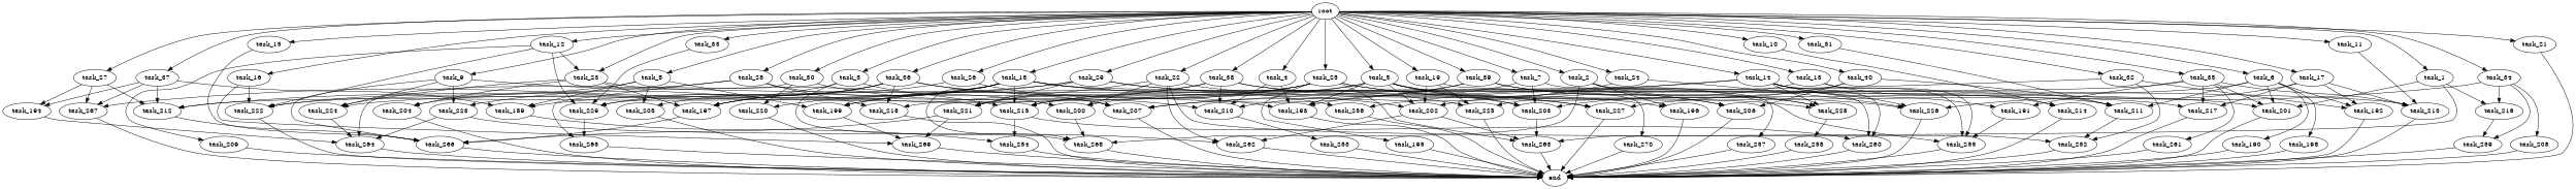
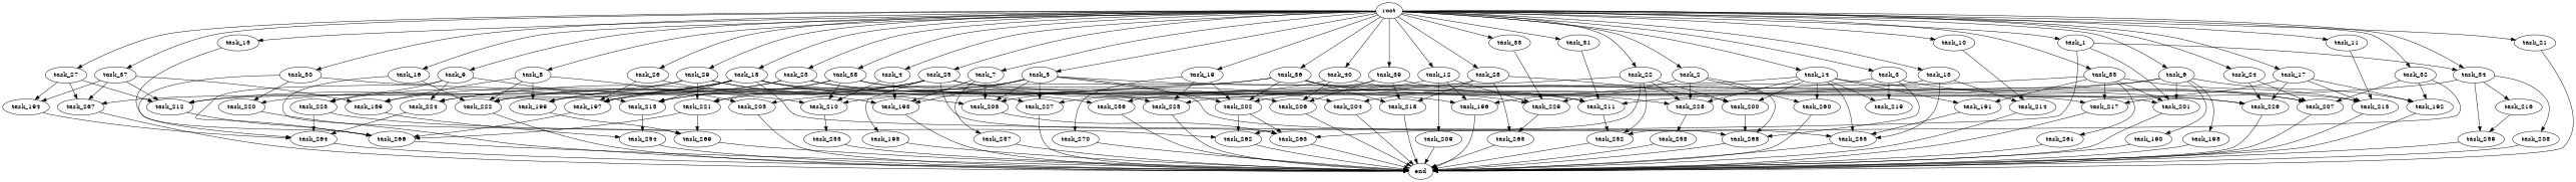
  digraph {
    task_189
    task_254
    end
    task_220
    task_221
    task_266
    task_269
    task_204
    task_225
    task_229
    task_265
    task_9
    task_215
    task_224
    task_223
    task_260
    task_264
    task_262
    task_40
    task_203
    task_206
    task_211
    task_263
    task_252
    task_4
    task_193
    task_210
    task_253
    task_25
    task_199
    task_195
    task_226
    task_222
    task_196
    task_13
    task_255
    task_214
    task_14
    task_191
    task_256
    task_200
+   task_219
    task_228
    task_268
    task_258
    task_32
    task_192
    task_207
    task_3
    task_5
    task_217
    task_202
    task_227
    task_201
    task_213
    task_28
    task_218
    task_212
    task_208
    task_6
    task_190
    task_198
    task_2
    task_7
    task_257
    task_21
    task_31
    task_1
    task_216
    task_259
    task_23
    task_197
    task_261
    task_194
    task_16
    task_29
    task_267
    task_205
    task_26
    task_209
    task_24
    task_18
    task_12
    task_22
    task_19
    task_270
    task_30
    task_39
    task_8
    task_34
    root
    task_17
    task_10
    task_27
    task_37
    task_35
    task_33
    task_38
    task_11
    task_15
    task_36
    task_189 -> task_254
    task_254 -> end
    task_220 -> end
    task_221 -> task_266
    task_221 -> task_269
    task_266 -> end
    task_269 -> end
    task_204 -> end
    task_225 -> end
    task_229 -> task_265
    task_265 -> end
    task_9 -> task_266
    task_9 -> task_215
    task_9 -> task_224
    task_9 -> task_223
    task_215 -> task_254
-   task_215 -> task_260
    task_224 -> task_264
    task_223 -> task_264
    task_223 -> task_262
    task_260 -> end
    task_264 -> end
    task_262 -> end
    task_40 -> task_203
    task_40 -> task_206
    task_40 -> task_211
    task_203 -> task_263
    task_206 -> end
    task_211 -> task_252
    task_263 -> end
    task_252 -> end
    task_4 -> task_193
    task_4 -> task_210
    task_193 -> end
    task_210 -> task_253
    task_253 -> end
    task_25 -> task_215
    task_25 -> task_263
    task_25 -> task_199
    task_25 -> task_195
    task_25 -> task_226
    task_25 -> task_222
    task_25 -> task_196
    task_199 -> task_269
    task_195 -> end
    task_226 -> end
    task_222 -> end
    task_196 -> end
    task_13 -> task_225
    task_13 -> task_255
    task_13 -> task_214
    task_255 -> end
    task_214 -> end
    task_14 -> task_260
    task_14 -> task_226
    task_14 -> task_255
    task_14 -> task_191
    task_14 -> task_256
    task_14 -> task_200
+   task_14 -> task_219
    task_14 -> task_228
    task_191 -> task_255
    task_256 -> end
    task_200 -> task_268
    task_228 -> task_258
    task_268 -> end
    task_258 -> end
    task_32 -> task_252
    task_32 -> task_192
    task_32 -> task_207
    task_192 -> end
    task_207 -> end
    task_3 -> task_204
+   task_3 -> task_219
    task_3 -> task_268
    task_3 -> task_207
    task_5 -> task_215
    task_5 -> task_224
    task_5 -> task_203
    task_5 -> task_193
    task_5 -> task_255
    task_5 -> task_217
    task_5 -> task_202
    task_5 -> task_227
    task_217 -> end
    task_202 -> task_262
    task_202 -> task_263
    task_227 -> end
    task_201 -> end
    task_213 -> end
    task_28 -> task_265
    task_28 -> task_200
    task_28 -> task_218
    task_28 -> task_212
    task_218 -> end
    task_212 -> task_266
    task_208 -> end
    task_6 -> task_211
    task_6 -> task_192
    task_6 -> task_202
    task_6 -> task_201
    task_6 -> task_190
    task_6 -> task_198
    task_190 -> end
    task_198 -> end
    task_2 -> task_260
    task_2 -> task_196
    task_2 -> task_228
    task_2 -> task_268
    task_7 -> task_203
    task_7 -> task_193
    task_7 -> task_257
    task_257 -> end
    task_21 -> end
    task_31 -> task_211
    task_1 -> task_263
    task_1 -> task_201
-   task_1 -> task_216
+   task_1 -> task_34
    task_216 -> task_259
    task_259 -> end
    task_23 -> task_204
    task_23 -> task_224
    task_23 -> task_211
    task_23 -> task_197
    task_197 -> task_266
    task_261 -> end
    task_194 -> task_264
    task_16 -> task_269
    task_16 -> task_222
    task_29 -> task_221
    task_29 -> task_203
    task_29 -> task_199
    task_29 -> task_227
    task_29 -> task_267
    task_267 -> end
    task_205 -> end
    task_26 -> task_193
    task_26 -> task_197
    task_209 -> end
    task_24 -> task_226
    task_24 -> task_207
    task_18 -> task_220
    task_18 -> task_225
    task_18 -> task_215
    task_18 -> task_223
    task_18 -> task_256
    task_18 -> task_268
    task_18 -> task_213
    task_18 -> task_212
    task_18 -> task_197
    task_12 -> task_229
    task_12 -> task_222
-   task_12 -> task_23
+   task_12 -> task_196
    task_12 -> task_209
    task_22 -> task_221
    task_22 -> task_262
    task_22 -> task_252
    task_22 -> task_200
    task_22 -> task_228
    task_19 -> task_225
    task_19 -> task_202
    task_19 -> task_270
    task_270 -> end
    task_30 -> task_220
    task_30 -> task_264
    task_30 -> task_210
    task_39 -> task_206
    task_39 -> task_210
    task_39 -> task_228
    task_39 -> task_218
    task_8 -> task_189
    task_8 -> task_199
    task_8 -> task_222
    task_8 -> task_205
    task_34 -> task_227
    task_34 -> task_208
    task_34 -> task_216
    task_34 -> task_259
    root -> task_9
    root -> task_40
    root -> task_4
    root -> task_25
    root -> task_13
    root -> task_14
    root -> task_32
    root -> task_3
    root -> task_5
    root -> task_28
    root -> task_6
    root -> task_2
    root -> task_7
    root -> task_21
    root -> task_31
    root -> task_1
    root -> task_23
    root -> task_16
    root -> task_29
    root -> task_26
    root -> task_24
    root -> task_18
    root -> task_12
    root -> task_22
    root -> task_19
    root -> task_30
    root -> task_39
    root -> task_8
    root -> task_34
    root -> task_17
    root -> task_10
    root -> task_27
    root -> task_37
    root -> task_35
    root -> task_33
    root -> task_38
    root -> task_11
    root -> task_15
    root -> task_36
    task_17 -> task_226
    task_17 -> task_192
    task_17 -> task_217
    task_17 -> task_213
    task_10 -> task_214
    task_27 -> task_212
    task_27 -> task_194
    task_27 -> task_267
    task_37 -> task_189
    task_37 -> task_212
    task_37 -> task_194
    task_37 -> task_267
    task_35 -> task_229
    task_35 -> task_191
    task_35 -> task_217
    task_35 -> task_201
    task_35 -> task_213
    task_35 -> task_261
    task_33 -> task_229
    task_38 -> task_189
    task_38 -> task_221
    task_38 -> task_206
    task_38 -> task_210
    task_38 -> task_201
    task_11 -> task_213
    task_15 -> task_266
    task_36 -> task_229
    task_36 -> task_207
    task_36 -> task_202
    task_36 -> task_218
    task_36 -> task_197
    task_36 -> task_205
  }
